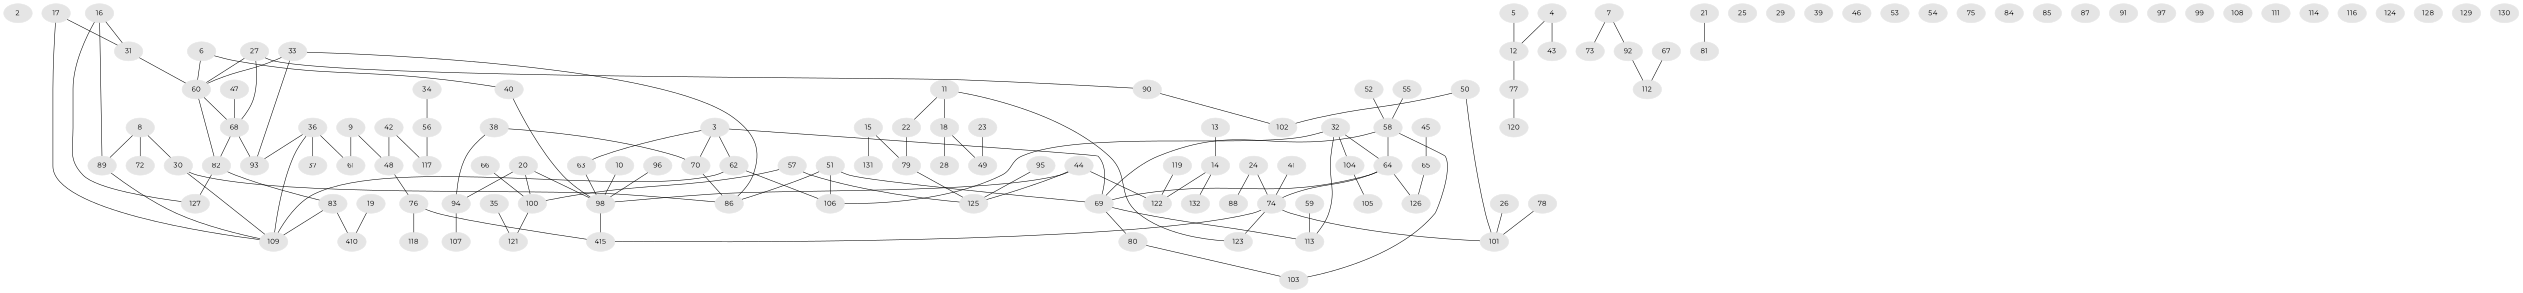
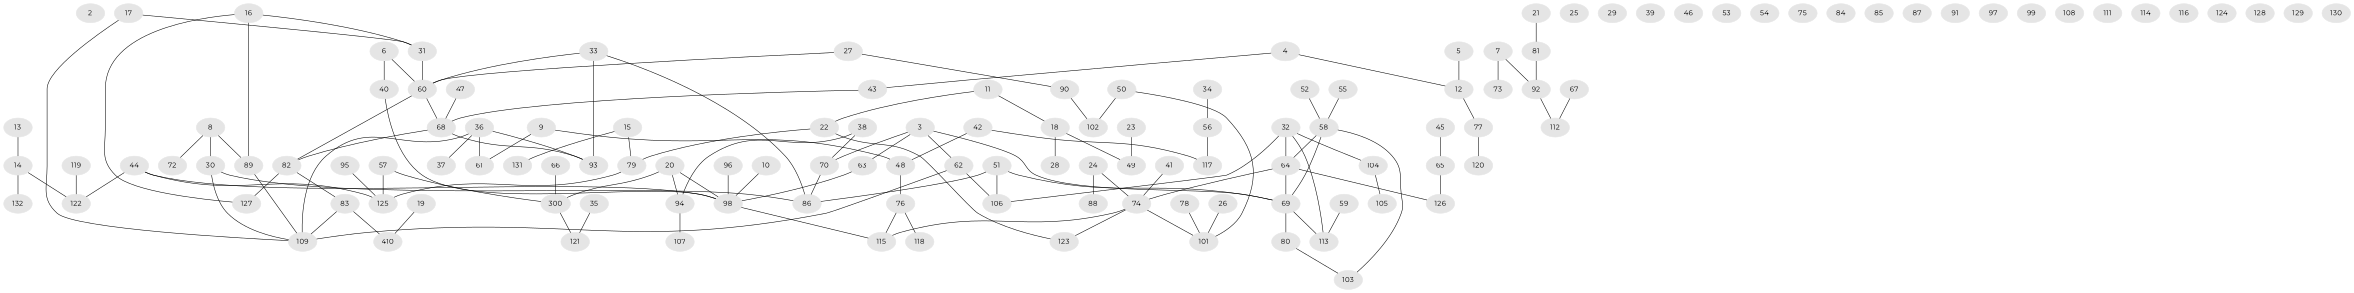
  graph {
    fontname=Montserrat
    node [color=gray90 fontname=Montserrat style=filled]
    edge [fontname=Montserrat]
    2
    3
    62
    63
    69
    70
    109
    106
    98
    113
    80
    86
    4
    12
    43
    77
    68
    5
    6
    40
    60
    82
    7
    73
    92
    112
    8
    30
    72
    89
    9
    48
    61
    76
    10
-   115 [label=415]
+   115
    11
    18
    22
    123
    28
    49
    79
    120
    13
    14
    122
    132
    15
    131
    125
    16
    31
    127
    17
    n56 [label=410]
    19
    20
    94
-   100
+   100 [label=300]
    107
    121
    21
    81
    23
    24
    74
    88
    101
    25
    26
    27
    90
    102
    29
    32
    64
    104
    126
    105
    33
    93
    34
    56
    117
    35
    36
    37
    38
    39
    41
    42
    44
    45
    65
    46
    47
    118
    50
    51
    52
    58
    103
    53
    54
    55
    57
    59
    83
    66
    67
    75
    78
    84
    85
    87
    91
    95
    96
    97
    99
    108
    111
    114
    116
    119
    124
    128
    129
    130
    3 -- 62
    3 -- 63
    3 -- 69
    3 -- 70
    62 -- 109
    62 -- 106
    63 -- 98
    69 -- 113
    69 -- 80
    70 -- 86
    98 -- 115
    80 -- 103
    4 -- 12
    4 -- 43
    12 -- 77
-   27 -- 68
+   43 -- 68
    77 -- 120
    68 -- 82
    68 -- 93
    5 -- 12
    6 -- 40
    6 -- 60
    40 -- 98
    60 -- 68
    60 -- 82
    82 -- 127
    82 -- 83
    7 -- 73
    7 -- 92
    92 -- 112
    8 -- 30
    8 -- 72
    8 -- 89
    30 -- 109
    30 -- 86
    89 -- 109
    9 -- 48
    9 -- 61
    48 -- 76
    76 -- 115
    76 -- 118
    10 -- 98
    11 -- 18
    11 -- 22
-   11 -- 123
+   22 -- 123
    18 -- 28
    18 -- 49
    22 -- 79
    79 -- 125
    13 -- 14
    14 -- 122
    14 -- 132
    15 -- 79
    15 -- 131
    16 -- 89
    16 -- 31
    16 -- 127
    31 -- 60
    17 -- 109
    17 -- 31
    19 -- n56
    20 -- 98
    20 -- 94
    20 -- 100
    94 -- 107
    100 -- 121
    21 -- 81
+   81 -- 92
    23 -- 49
    24 -- 74
    24 -- 88
    74 -- 115
    74 -- 123
    74 -- 101
    26 -- 101
    27 -- 60
    27 -- 90
    90 -- 102
    32 -- 106
    32 -- 113
    32 -- 64
    32 -- 104
    64 -- 69
    64 -- 74
    64 -- 126
    104 -- 105
    33 -- 86
    33 -- 60
    33 -- 93
    34 -- 56
    56 -- 117
    35 -- 121
    36 -- 109
    36 -- 61
    36 -- 93
    36 -- 37
    38 -- 70
    38 -- 94
    41 -- 74
    42 -- 48
    42 -- 117
    44 -- 98
    44 -- 122
    44 -- 125
    45 -- 65
    65 -- 126
    47 -- 68
    50 -- 101
    50 -- 102
    51 -- 69
    51 -- 106
    51 -- 86
    52 -- 58
    58 -- 69
    58 -- 64
    58 -- 103
    55 -- 58
    57 -- 125
    57 -- 100
    59 -- 113
    83 -- 109
    83 -- n56
    66 -- 100
    67 -- 112
    78 -- 101
    95 -- 125
    96 -- 98
    119 -- 122
  }
